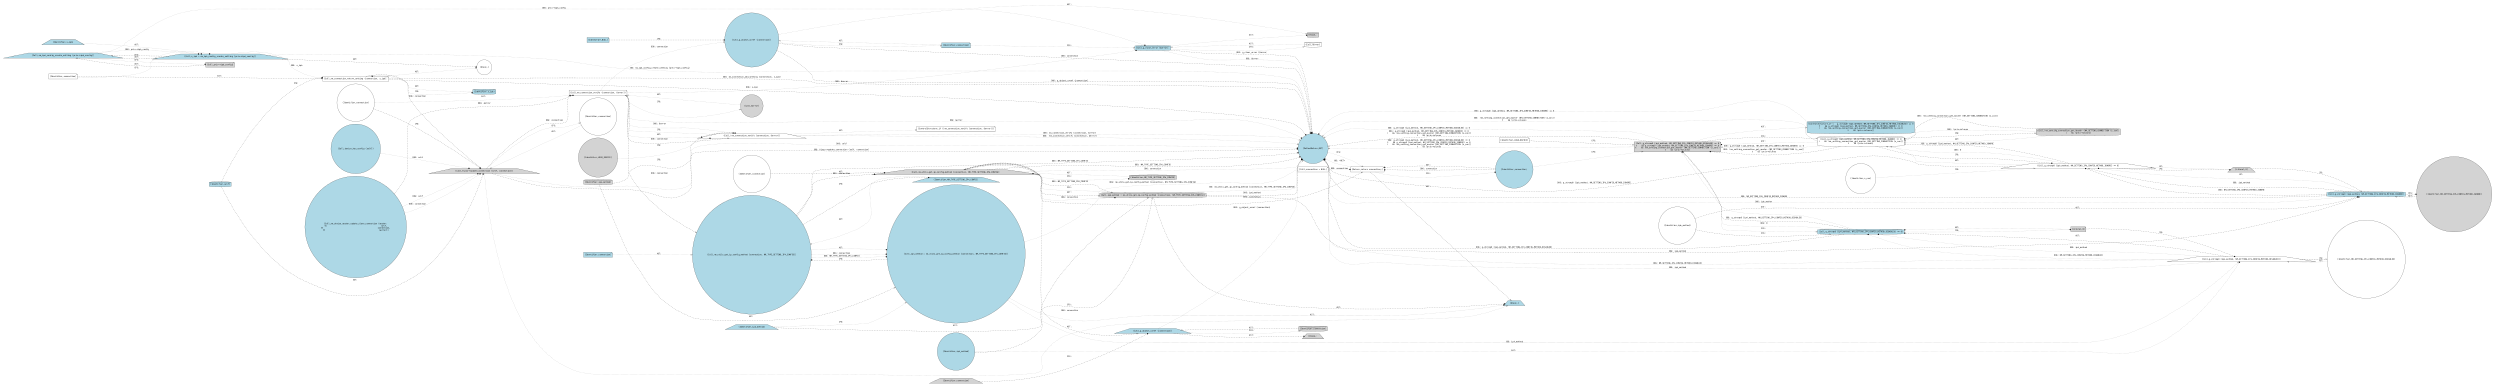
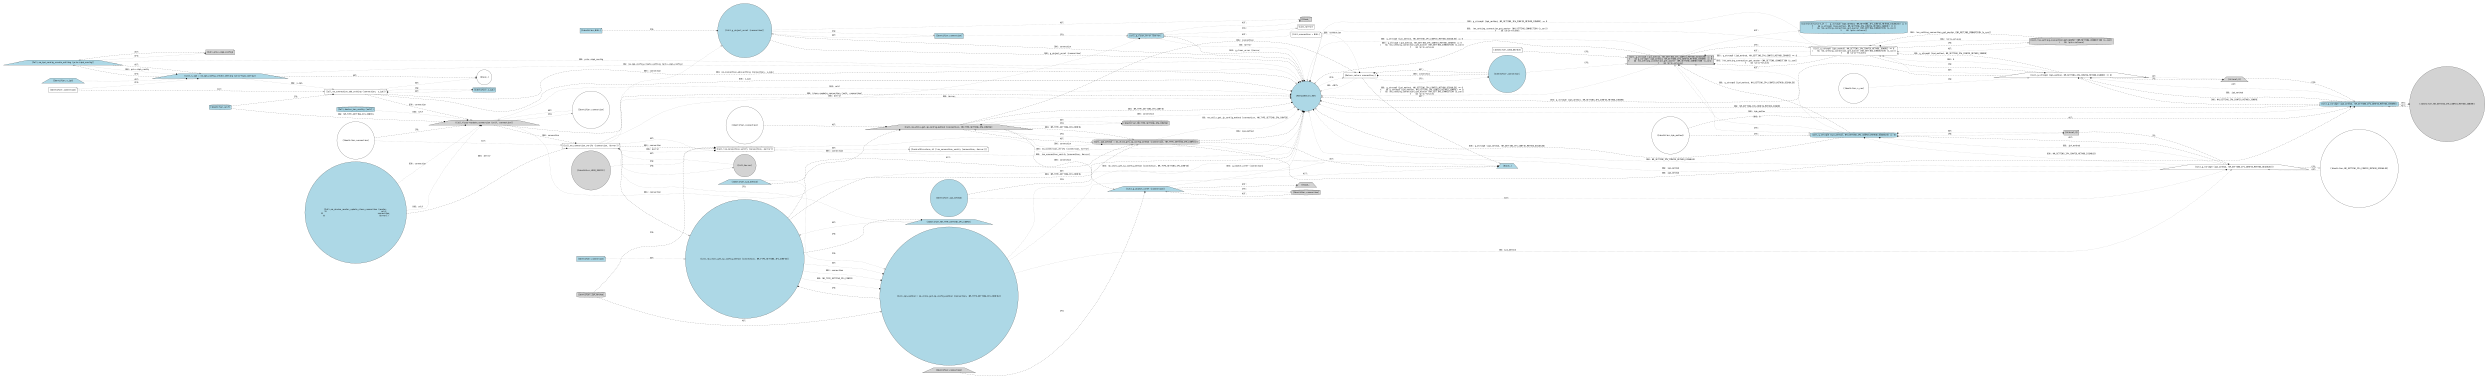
  digraph {
    fontname="JetBrains Mono"
    rankdir=LR
    node [fillcolor=lightblue fontname="JetBrains Mono" shape=circle style=filled]
    edge [arrowhead=onormal fontname="JetBrains Mono" style=dotted]
    n1 [label="(Call,nm_ip6_config_create_setting (priv->ip6_config))" shape=trapezium]
    n2 [label="(Call,s_ip6 = nm_ip6_config_create_setting (priv->ip6_config))" shape=trapezium]
    n3 [label="(MethodReturn,RET)"]
    n4 [fillcolor=lightgrey label="(Call,priv->ip6_config)" shape=note]
-   n5 [fillcolor=white label="(Call,nm_connection_return_setting (connection, s_ip6))" shape=note]
+   n5 [fillcolor=white label="(Call,nm_connection_add_setting (connection, s_ip6))" shape=note]
    n6 [fillcolor=white label="(Block,)"]
    n7 [fillcolor=white label="(Return,return connection;)" shape=note]
    n8 [fillcolor=lightgrey label="(Call,klass->update_connection (self, connection))" shape=trapezium]
    n9 [label="(Identifier,s_ip6)" shape=cylinder]
    n10 [fillcolor=white label="(Call,nm_connection_verify (connection, &error))" shape=note]
    n11 [label="(Block,)" shape=trapezium]
    n12 [fillcolor=white label="(Identifier,connection)"]
-   n13 [fillcolor=white label="(Call,!nm_connection_verify (connection, &error))" shape=trapezium]
+   n13 [fillcolor=white label="(Call,!nm_connection_verify (connection, &error))" shape=cylinder]
    n14 [label="(Call,g_clear_error (&error))" shape=cylinder]
    n15 [label="(Call,g_object_unref (connection))"]
    n16 [label="(Call,nm_utils_get_ip_config_method (connection, NM_TYPE_SETTING_IP4_CONFIG))"]
    n17 [fillcolor=lightgrey label="(Call,&error)"]
    n18 [fillcolor=white label="(ControlStructure,if (!nm_connection_verify (connection, &error)))" shape=note]
    n19 [fillcolor=lightgrey label="(Block,)" shape=cylinder]
    n20 [fillcolor=white label="(Call,&error)" shape=cylinder]
    n21 [label="(Identifier,connection)" shape=note]
    n22 [label="(Call,ip4_method = nm_utils_get_ip_config_method (connection, NM_TYPE_SETTING_IP4_CONFIG))"]
    n23 [fillcolor=lightgrey label="(Call,nm_utils_get_ip_config_method (connection, NM_TYPE_SETTING_IP6_CONFIG))" shape=trapezium]
    n24 [label="(Identifier,NM_TYPE_SETTING_IP4_CONFIG)" shape=trapezium]
    n25 [fillcolor=white label="(Call,g_strcmp0 (ip4_method, NM_SETTING_IP4_CONFIG_METHOD_DISABLED))" shape=trapezium]
    n26 [fillcolor=lightgrey label="(Call,ip6_method = nm_utils_get_ip_config_method (connection, NM_TYPE_SETTING_IP6_CONFIG))" shape=cylinder]
    n27 [label="(Call,g_object_unref (connection))" shape=trapezium]
    n28 [fillcolor=lightgrey label="(Identifier,NM_TYPE_SETTING_IP6_CONFIG)" shape=cylinder]
    n29 [label="(Call,g_strcmp0 (ip4_method, NM_SETTING_IP4_CONFIG_METHOD_DISABLED) == 0)" shape=cylinder]
    n30 [fillcolor=white label="(Identifier,NM_SETTING_IP4_CONFIG_METHOD_DISABLED)"]
    n31 [fillcolor=lightgrey label="(Call,g_strcmp0 (ip4_method, NM_SETTING_IP4_CONFIG_METHOD_DISABLED) == 0\n\t    && g_strcmp0 (ip6_method, NM_SETTING_IP6_CONFIG_METHOD_IGNORE) == 0\n\t    && !nm_setting_connection_get_master (NM_SETTING_CONNECTION (s_con))\n\t    && !priv->slaves)" shape=note]
    n32 [fillcolor=lightgrey label="(Literal,0)" shape=note]
    n33 [fillcolor=white label="(Call,g_strcmp0 (ip6_method, NM_SETTING_IP6_CONFIG_METHOD_IGNORE) == 0\n\t    && !nm_setting_connection_get_master (NM_SETTING_CONNECTION (s_con))\n\t    && !priv->slaves)" shape=cylinder]
    n34 [label="(ControlStructure,if (   g_strcmp0 (ip4_method, NM_SETTING_IP4_CONFIG_METHOD_DISABLED) == 0\n\t    && g_strcmp0 (ip6_method, NM_SETTING_IP6_CONFIG_METHOD_IGNORE) == 0\n\t    && !nm_setting_connection_get_master (NM_SETTING_CONNECTION (s_con))\n\t    && !priv->slaves))" shape=cylinder]
    n35 [fillcolor=white label="(Call,g_strcmp0 (ip6_method, NM_SETTING_IP6_CONFIG_METHOD_IGNORE) == 0)" shape=trapezium]
    n36 [fillcolor=lightgrey label="(Call,!nm_setting_connection_get_master (NM_SETTING_CONNECTION (s_con))\n\t    && !priv->slaves)" shape=cylinder]
    n37 [label="(Call,g_strcmp0 (ip6_method, NM_SETTING_IP6_CONFIG_METHOD_IGNORE))" shape=cylinder]
    n38 [fillcolor=lightgrey label="(Identifier,connection)" shape=cylinder]
    n39 [fillcolor=lightgrey label="(Block,)" shape=trapezium]
    n40 [label="(Identifier,connection)"]
    n41 [fillcolor=lightgrey label="(Identifier,NM_SETTING_IP6_CONFIG_METHOD_IGNORE)"]
    n42 [fillcolor=lightgrey label="(Literal,0)" shape=trapezium]
    n43 [fillcolor=lightgrey label="(Identifier,ip4_method)" shape=cylinder]
    n44 [label="(Identifier,s_ip6)" shape=trapezium]
    n45 [fillcolor=lightgrey label="(Identifier,LOGD_DEVICE)"]
    n46 [fillcolor=lightgrey label="(Identifier,connection)" shape=trapezium]
    n47 [label="(Identifier,self)" shape=cylinder]
    n48 [fillcolor=white label="(Identifier,connection)"]
    n49 [fillcolor=white label="(Call,connection = NULL)" shape=note]
    n50 [label="(Identifier,ip4_method)"]
    n51 [fillcolor=white label="(Identifier,ip6_method)"]
    n52 [fillcolor=white label="(Identifier,connection)"]
    n53 [label="(Identifier,NULL)" shape=note]
    n54 [label="(Identifier,ip6_method)" shape=trapezium]
-   n55 [label="(Call,device_has_config (self))"]
+   n55 [label="(Call,device_has_config (self))" shape=cylinder]
    n56 [fillcolor=white label="(Identifier,connection)" shape=note]
    n57 [label="(Identifier,connection)" shape=note]
    n58 [label="(Call,nm_device_master_update_slave_connection (master,\n\t\t                                               self,\n\t\t                                               connection,\n\t\t                                               &error))"]
    n59 [fillcolor=white label="(Identifier,s_con)"]
    n60 [fillcolor=white label="(Identifier,LOGD_DEVICE)" shape=note]
    n1 -> n2 [label="AST: " style=dashed]
    n1 -> n2 [arrowhead=dot label="DDG: priv->ip6_config"]
-   n1 -> n14 [arrowhead=dot label="DDG: priv->ip6_config"]
+   n1 -> n3 [arrowhead=dot label="DDG: priv->ip6_config"]
    n1 -> n4 [arrowhead=dot label="CFG: "]
    n2 -> n1 [label="CFG: " style=dashed]
    n2 -> n3 [arrowhead=dot label="DDG: nm_ip6_config_create_setting (priv->ip6_config)"]
    n2 -> n5 [label="DDG: s_ip6"]
    n2 -> n6 [arrowhead=dot label="AST: " style=dashed]
    n3 -> n7 [label="CFG: "]
    n4 -> n1 [label="AST: " style=dashed]
    n5 -> n3 [label="DDG: nm_connection_add_setting (connection, s_ip6)" style=dashed]
    n5 -> n3 [arrowhead=dot label="DDG: s_ip6" style=dashed]
    n5 -> n6 [label="AST: "]
    n5 -> n8 [label="DDG: connection" style=dashed]
    n5 -> n9 [arrowhead=dot label="CFG: "]
    n7 -> n3 [label="DDG: <RET>"]
    n7 -> n11 [label="AST: " style=dashed]
    n7 -> n40 [arrowhead=dot label="CFG: "]
    n8 -> n3 [arrowhead=dot label="DDG: self"]
    n8 -> n3 [arrowhead=dot label="DDG: klass->update_connection (self, connection)" style=dashed]
    n8 -> n10 [arrowhead=dot label="DDG: connection" style=dashed]
    n8 -> n11 [label="AST: "]
    n8 -> n12 [label="CFG: "]
    n9 -> n5 [arrowhead=dot label="AST: "]
    n10 -> n3 [arrowhead=dot label="DDG: &error"]
    n10 -> n13 [arrowhead=dot label="AST: "]
    n10 -> n13 [label="DDG: connection" style=dashed]
    n10 -> n13 [arrowhead=dot label="DDG: &error"]
    n10 -> n14 [arrowhead=dot label="DDG: &error"]
    n10 -> n15 [label="DDG: connection"]
    n10 -> n16 [label="DDG: connection" style=dashed]
    n10 -> n17 [label="CFG: "]
    n12 -> n8 [label="AST: "]
    n13 -> n3 [label="DDG: nm_connection_verify (connection, &error)"]
    n13 -> n3 [label="DDG: !nm_connection_verify (connection, &error)"]
-   n13 -> n10 [label="CFG: "]
+   n24 -> n10 [label="CFG: "]
    n13 -> n18 [label="AST: "]
    n14 -> n3 [label="DDG: g_clear_error (&error)" style=dashed]
    n14 -> n3 [arrowhead=dot label="DDG: &error"]
    n14 -> n19 [arrowhead=dot label="AST: "]
    n14 -> n20 [label="CFG: "]
    n15 -> n3 [label="DDG: g_object_unref (connection)" style=dashed]
    n15 -> n3 [arrowhead=dot label="DDG: connection" style=dashed]
    n15 -> n19 [label="AST: "]
    n15 -> n21 [label="CFG: "]
    n16 -> n3 [arrowhead=dot label="DDG: NM_TYPE_SETTING_IP4_CONFIG" style=dashed]
    n16 -> n22 [arrowhead=dot label="AST: "]
    n16 -> n22 [arrowhead=dot label="DDG: connection"]
    n16 -> n22 [arrowhead=dot label="DDG: NM_TYPE_SETTING_IP4_CONFIG"]
    n16 -> n23 [arrowhead=dot label="DDG: connection" style=dashed]
    n16 -> n24 [arrowhead=dot label="CFG: " style=dashed]
    n17 -> n10 [label="AST: "]
    n20 -> n14 [label="AST: "]
    n21 -> n14 [label="CFG: "]
    n21 -> n15 [label="AST: "]
    n22 -> n3 [label="DDG: nm_utils_get_ip_config_method (connection, NM_TYPE_SETTING_IP4_CONFIG)"]
    n22 -> n11 [arrowhead=dot label="AST: "]
    n22 -> n16 [arrowhead=dot label="CFG: " style=dashed]
    n22 -> n25 [label="DDG: ip4_method"]
    n23 -> n3 [arrowhead=dot label="DDG: NM_TYPE_SETTING_IP6_CONFIG" style=dashed]
    n23 -> n3 [label="DDG: connection"]
    n23 -> n7 [label="DDG: connection" style=dashed]
    n23 -> n26 [label="AST: " style=dashed]
    n23 -> n26 [arrowhead=dot label="DDG: connection"]
    n23 -> n26 [label="DDG: NM_TYPE_SETTING_IP6_CONFIG" style=dashed]
    n23 -> n27 [label="DDG: connection" style=dashed]
    n23 -> n28 [arrowhead=dot label="CFG: "]
    n24 -> n16 [label="AST: "]
    n25 -> n3 [label="DDG: ip4_method"]
    n25 -> n3 [arrowhead=dot label="DDG: NM_SETTING_IP4_CONFIG_METHOD_DISABLED"]
    n25 -> n29 [arrowhead=dot label="AST: " style=dashed]
    n25 -> n29 [arrowhead=dot label="DDG: ip4_method"]
    n25 -> n29 [arrowhead=dot label="DDG: NM_SETTING_IP4_CONFIG_METHOD_DISABLED"]
    n25 -> n30 [label="CFG: " style=dashed]
    n26 -> n3 [arrowhead=dot label="DDG: nm_utils_get_ip_config_method (connection, NM_TYPE_SETTING_IP6_CONFIG)"]
    n26 -> n3 [arrowhead=dot label="DDG: ip6_method" style=dashed]
    n26 -> n11 [arrowhead=dot label="AST: " style=dashed]
    n26 -> n23 [label="CFG: "]
    n26 -> n37 [arrowhead=dot label="DDG: ip6_method" style=dashed]
    n27 -> n3 [arrowhead=dot label="DDG: g_object_unref (connection)"]
    n27 -> n38 [label="CFG: "]
    n27 -> n39 [arrowhead=dot label="AST: " style=dashed]
    n28 -> n23 [arrowhead=dot label="AST: "]
    n29 -> n3 [label="DDG: g_strcmp0 (ip4_method, NM_SETTING_IP4_CONFIG_METHOD_DISABLED)" style=dashed]
    n29 -> n31 [label="AST: "]
    n29 -> n31 [arrowhead=dot label="DDG: g_strcmp0 (ip4_method, NM_SETTING_IP4_CONFIG_METHOD_DISABLED)" style=dashed]
    n29 -> n31 [label="DDG: 0"]
    n29 -> n32 [arrowhead=dot label="CFG: "]
    n30 -> n25 [label="AST: "]
    n31 -> n3 [label="DDG: g_strcmp0 (ip4_method, NM_SETTING_IP4_CONFIG_METHOD_DISABLED) == 0\n\t    && g_strcmp0 (ip6_method, NM_SETTING_IP6_CONFIG_METHOD_IGNORE) == 0\n\t    && !nm_setting_connection_get_master (NM_SETTING_CONNECTION (s_con))\n\t    && !priv->slaves"]
    n31 -> n3 [label="DDG: g_strcmp0 (ip4_method, NM_SETTING_IP4_CONFIG_METHOD_DISABLED) == 0"]
    n31 -> n3 [label="DDG: g_strcmp0 (ip6_method, NM_SETTING_IP6_CONFIG_METHOD_IGNORE) == 0\n\t    && !nm_setting_connection_get_master (NM_SETTING_CONNECTION (s_con))\n\t    && !priv->slaves" style=dashed]
    n31 -> n29 [label="CFG: "]
    n31 -> n33 [label="CFG: " style=dashed]
    n31 -> n34 [label="AST: "]
    n32 -> n25 [arrowhead=dot label="CFG: " style=dashed]
    n32 -> n29 [arrowhead=dot label="AST: "]
    n33 -> n3 [arrowhead=dot label="DDG: g_strcmp0 (ip6_method, NM_SETTING_IP6_CONFIG_METHOD_IGNORE) == 0"]
    n33 -> n3 [label="DDG: !nm_setting_connection_get_master (NM_SETTING_CONNECTION (s_con))\n\t    && !priv->slaves"]
    n33 -> n31 [arrowhead=dot label="AST: "]
    n33 -> n31 [label="DDG: g_strcmp0 (ip6_method, NM_SETTING_IP6_CONFIG_METHOD_IGNORE) == 0"]
    n33 -> n31 [arrowhead=dot label="DDG: !nm_setting_connection_get_master (NM_SETTING_CONNECTION (s_con))\n\t    && !priv->slaves" style=dashed]
    n33 -> n35 [arrowhead=dot label="CFG: " style=dashed]
    n33 -> n36 [label="CFG: " style=dashed]
    n35 -> n3 [label="DDG: g_strcmp0 (ip6_method, NM_SETTING_IP6_CONFIG_METHOD_IGNORE)" style=dashed]
    n35 -> n33 [label="AST: "]
    n35 -> n33 [label="DDG: g_strcmp0 (ip6_method, NM_SETTING_IP6_CONFIG_METHOD_IGNORE)" style=dashed]
    n35 -> n33 [label="DDG: 0"]
    n35 -> n42 [arrowhead=dot label="CFG: " style=dashed]
    n36 -> n33 [label="AST: "]
    n36 -> n33 [label="DDG: !nm_setting_connection_get_master (NM_SETTING_CONNECTION (s_con))" style=dashed]
    n36 -> n33 [arrowhead=dot label="DDG: !priv->slaves"]
    n37 -> n3 [arrowhead=dot label="DDG: NM_SETTING_IP6_CONFIG_METHOD_IGNORE" style=dashed]
    n37 -> n3 [label="DDG: ip6_method"]
    n37 -> n35 [arrowhead=dot label="AST: "]
    n37 -> n35 [label="DDG: ip6_method" style=dashed]
    n37 -> n35 [arrowhead=dot label="DDG: NM_SETTING_IP6_CONFIG_METHOD_IGNORE" style=dashed]
    n37 -> n41 [arrowhead=dot label="CFG: " style=dashed]
    n38 -> n27 [label="AST: " style=dashed]
    n40 -> n7 [arrowhead=dot label="AST: " style=dashed]
    n40 -> n7 [arrowhead=dot label="DDG: connection" style=dashed]
    n40 -> n31 [label="CFG: "]
    n41 -> n37 [label="AST: " style=dashed]
    n42 -> n35 [label="AST: "]
    n42 -> n37 [label="CFG: " style=dashed]
    n43 -> n13 [arrowhead=dot label="CFG: " style=dashed]
    n43 -> n22 [label="AST: " style=dashed]
    n44 -> n2 [arrowhead=dot label="AST: "]
    n45 -> n13 [arrowhead=dot label="CFG: "]
    n46 -> n27 [arrowhead=dot label="CFG: " style=dashed]
    n47 -> n5 [arrowhead=dot label="CFG: " style=dashed]
-   n47 -> n8 [arrowhead=dot label="AST: " style=dashed]
+   n47 -> n8 [arrowhead=dot label="DDG: NM_TYPE_SETTING_IP4_CONFIG" style=dashed]
    n48 -> n23 [arrowhead=dot label="AST: " style=dashed]
    n49 -> n7 [arrowhead=dot label="DDG: connection"]
    n50 -> n25 [arrowhead=dot label="AST: "]
    n50 -> n26 [label="CFG: " style=dashed]
    n51 -> n29 [label="CFG: " style=dashed]
    n51 -> n37 [arrowhead=dot label="AST: " style=dashed]
    n52 -> n8 [arrowhead=dot label="CFG: " style=dashed]
    n52 -> n10 [label="AST: "]
    n53 -> n15 [arrowhead=dot label="CFG: " style=dashed]
    n54 -> n22 [label="CFG: "]
    n54 -> n26 [label="AST: " style=dashed]
    n55 -> n8 [arrowhead=dot label="DDG: self"]
    n56 -> n2 [arrowhead=dot label="CFG: "]
    n56 -> n5 [label="AST: " style=dashed]
    n57 -> n16 [label="AST: "]
    n58 -> n8 [arrowhead=dot label="DDG: self"]
    n58 -> n8 [arrowhead=dot label="DDG: connection"]
    n58 -> n10 [arrowhead=dot label="DDG: &error" style=dashed]
    n59 -> n35 [label="CFG: "]
    n60 -> n31 [label="CFG: " style=dashed]
  }
